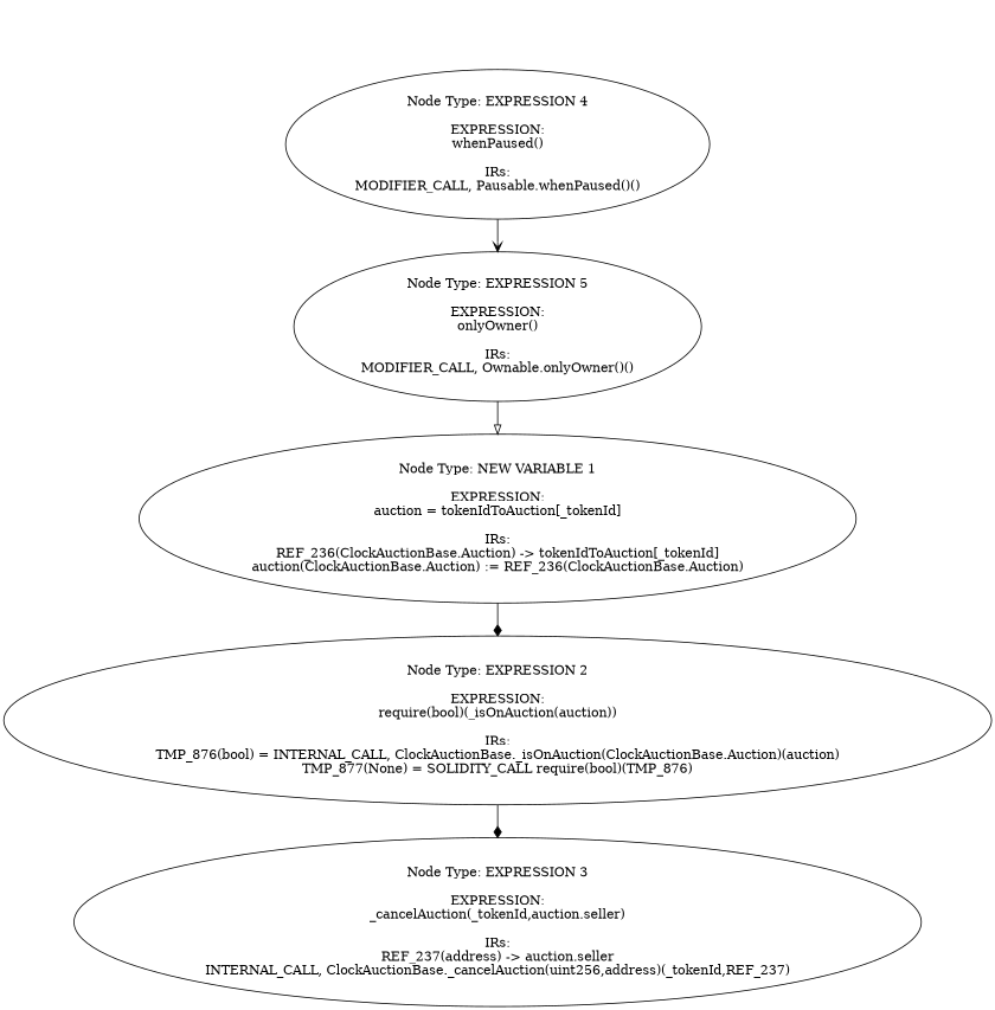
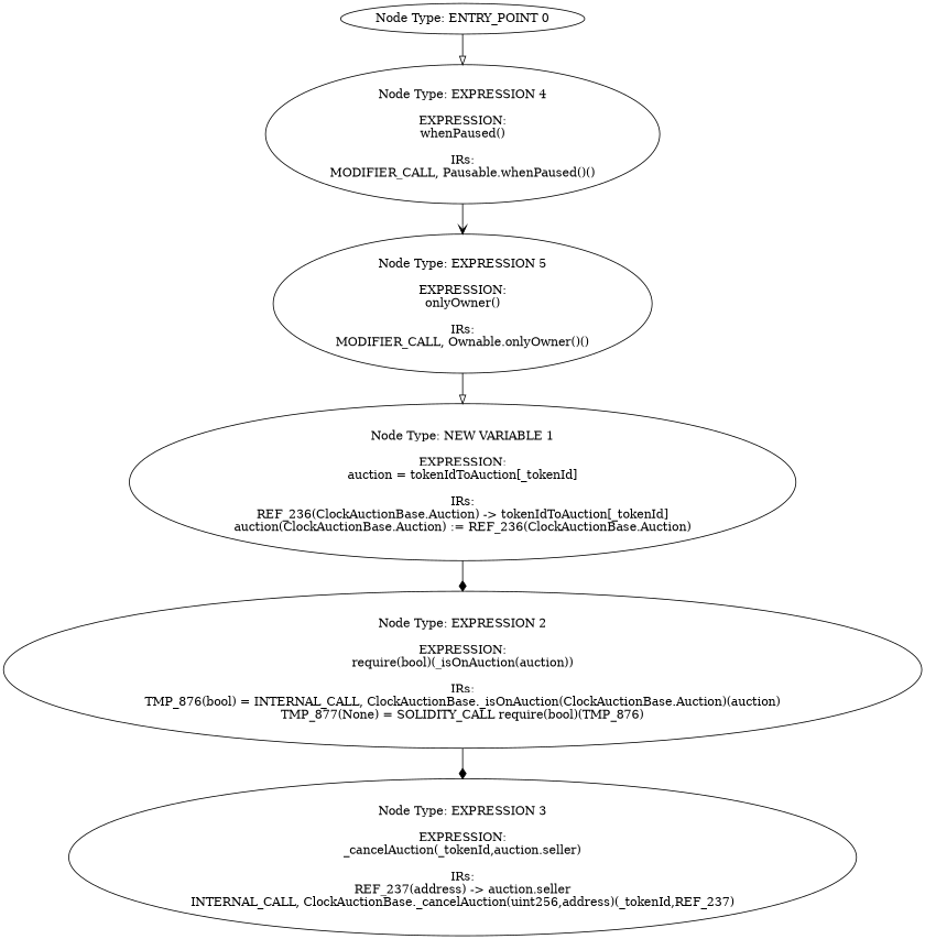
  digraph {
    edge [arrowhead=onormal]
+   n1 [label="Node Type: ENTRY_POINT 0\n"]
    n2 [label="Node Type: EXPRESSION 4\n\nEXPRESSION:\nwhenPaused()\n\nIRs:\nMODIFIER_CALL, Pausable.whenPaused()()"]
    n3 [label="Node Type: EXPRESSION 5\n\nEXPRESSION:\nonlyOwner()\n\nIRs:\nMODIFIER_CALL, Ownable.onlyOwner()()"]
    n4 [label="Node Type: NEW VARIABLE 1\n\nEXPRESSION:\nauction = tokenIdToAuction[_tokenId]\n\nIRs:\nREF_236(ClockAuctionBase.Auction) -> tokenIdToAuction[_tokenId]\nauction(ClockAuctionBase.Auction) := REF_236(ClockAuctionBase.Auction)"]
    n5 [label="Node Type: EXPRESSION 2\n\nEXPRESSION:\nrequire(bool)(_isOnAuction(auction))\n\nIRs:\nTMP_876(bool) = INTERNAL_CALL, ClockAuctionBase._isOnAuction(ClockAuctionBase.Auction)(auction)\nTMP_877(None) = SOLIDITY_CALL require(bool)(TMP_876)"]
    n6 [label="Node Type: EXPRESSION 3\n\nEXPRESSION:\n_cancelAuction(_tokenId,auction.seller)\n\nIRs:\nREF_237(address) -> auction.seller\nINTERNAL_CALL, ClockAuctionBase._cancelAuction(uint256,address)(_tokenId,REF_237)"]
+   n1 -> n2
    n2 -> n3 [arrowhead=vee]
    n3 -> n4
    n4 -> n5 [arrowhead=diamond]
    n5 -> n6 [arrowhead=diamond]
  }
